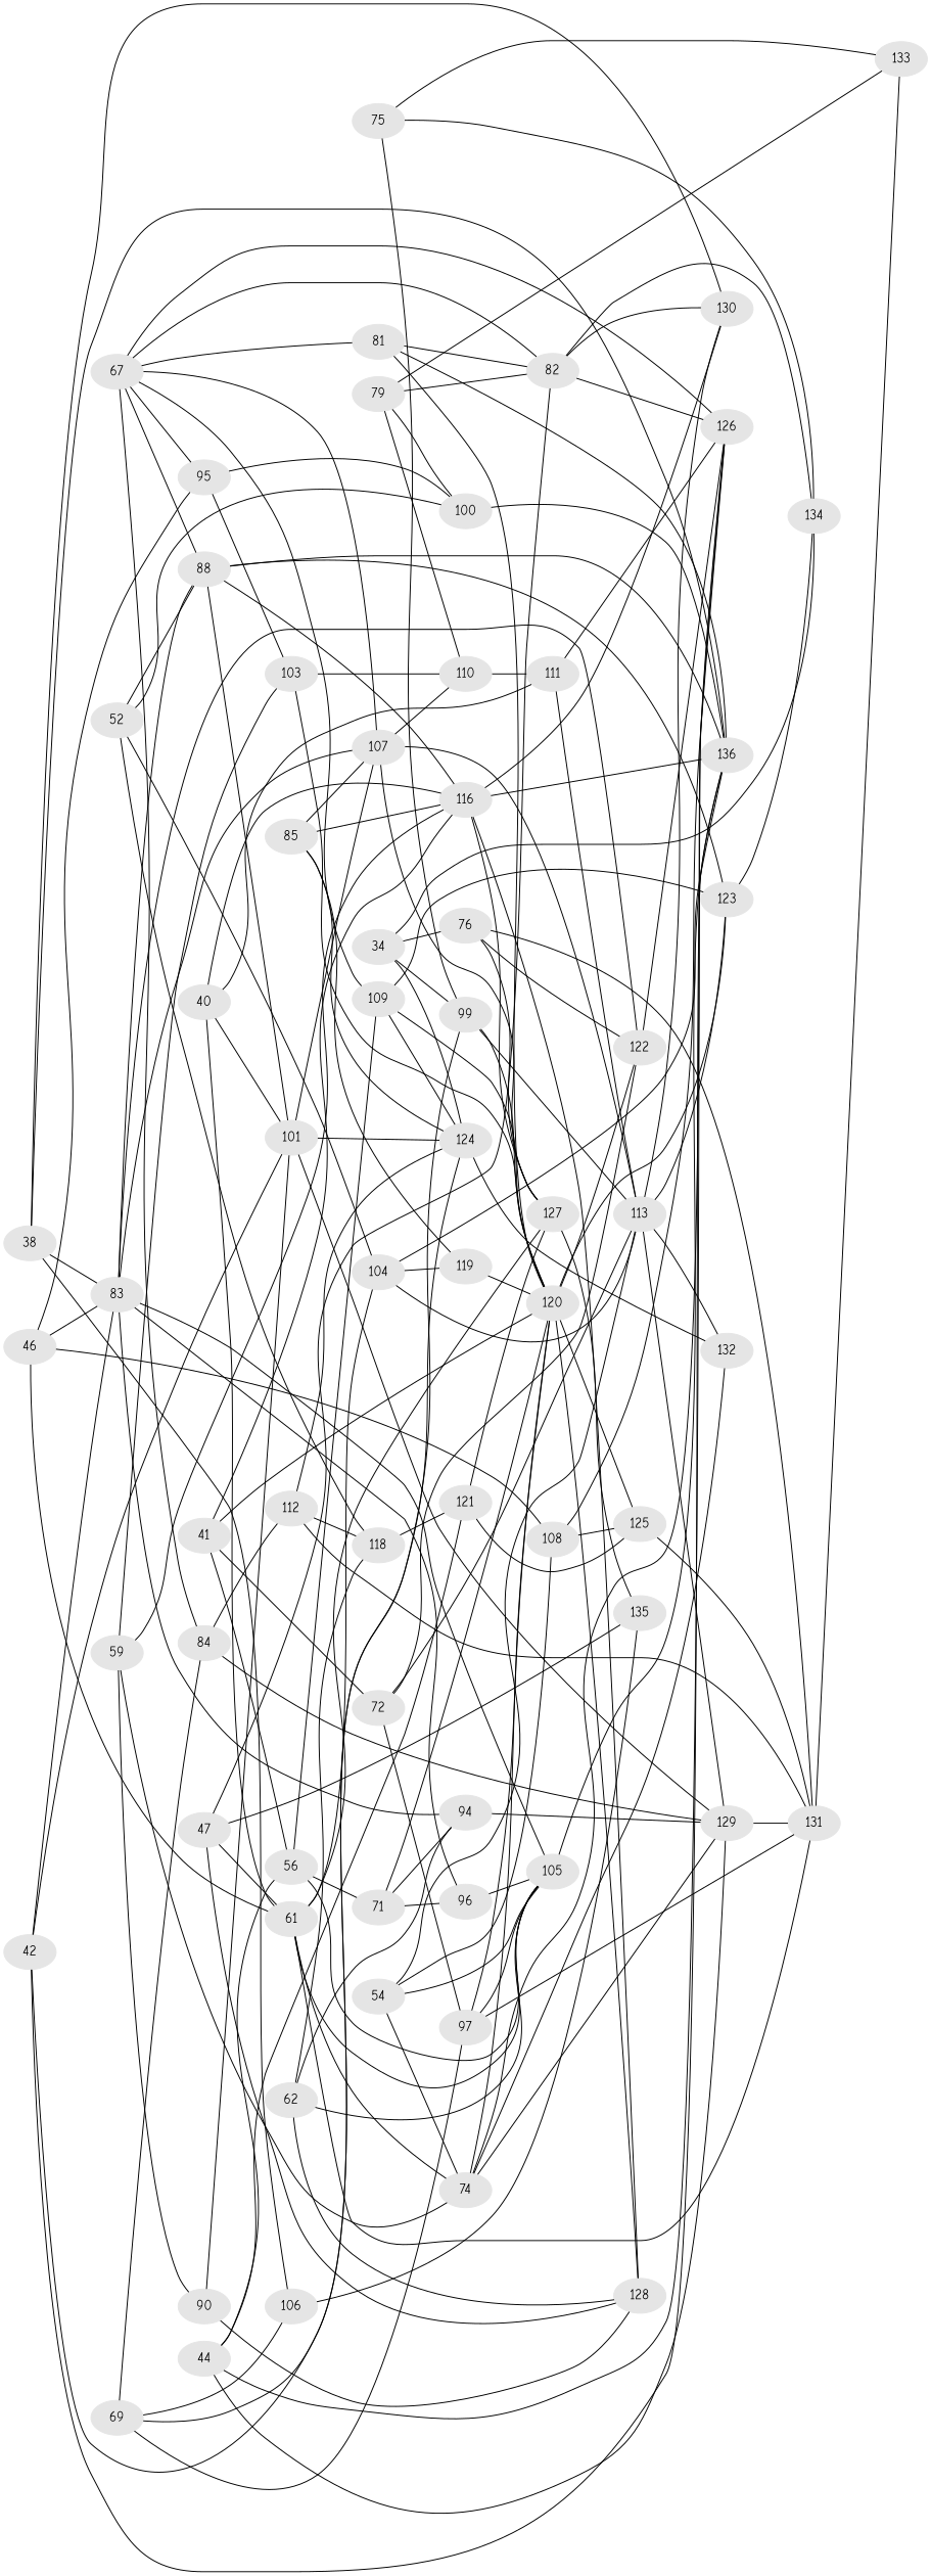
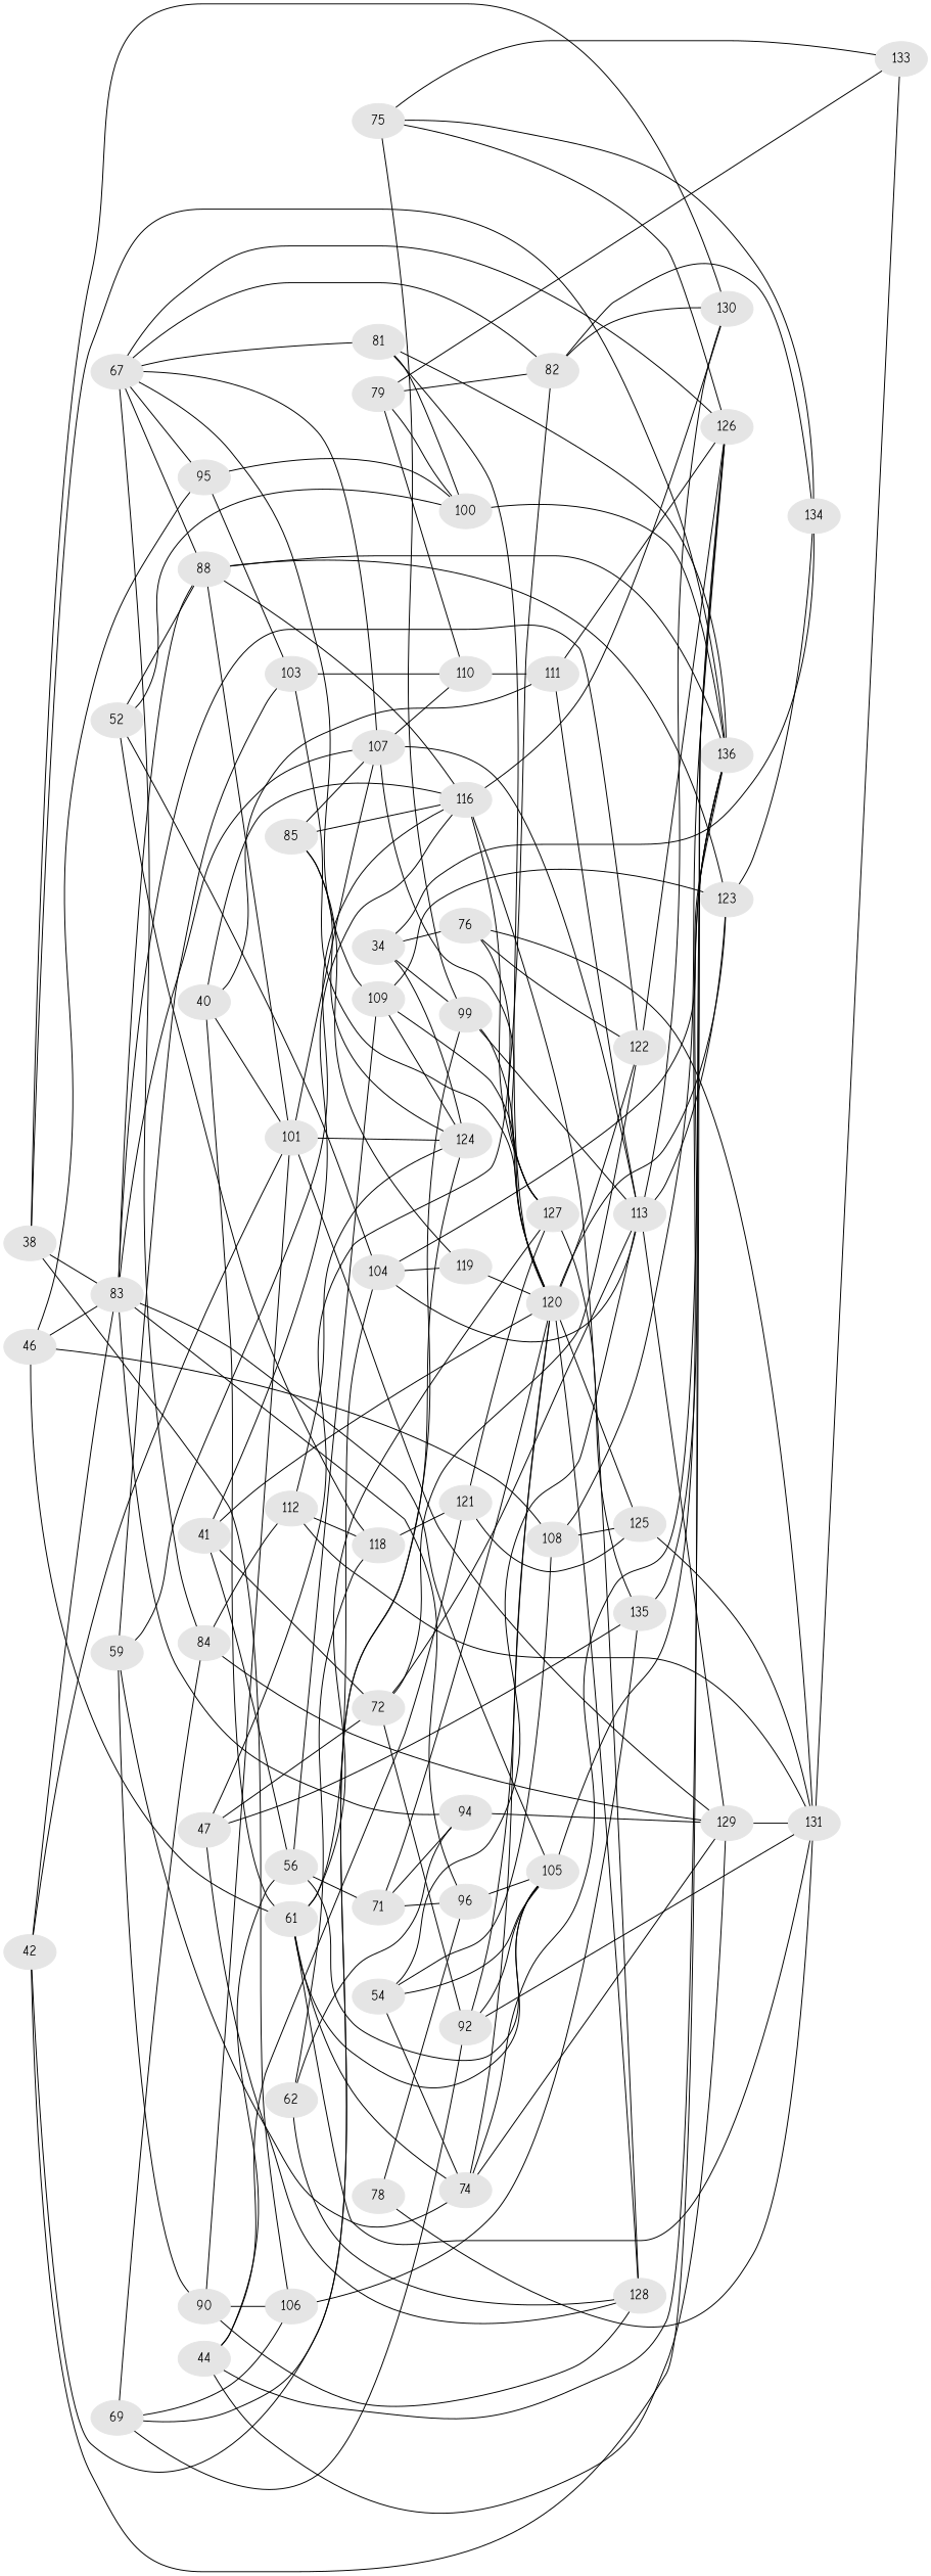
  graph {
    fontname="Comic Neue"
    rankdir=LR
    node [color=gray90 fontname="Comic Neue" style=filled]
    edge [fontname="Comic Neue"]
    34
    76
    99
    124 [super="+97"]
    134
    127 [super="+117"]
    131 [super="+20+68"]
    122 [super="+70"]
    120 [super="+7+28+89+37"]
    113 [super="+2+87"]
-   132
    83 [super="+64+65"]
    88 [super="+12+27"]
    105 [super="+73"]
    94 [super="+45"]
    107 [super="+13+57+93"]
    96 [super="+86"]
    38
    106
    130
    136 [super="+11+98+25"]
    135
    61 [super="+19+31+36"]
    104 [super="+6+102"]
    74 [super="+50+66"]
    40
    101 [super="+53"]
    111
    116 [super="+91"]
    129 [super="+15+39+49"]
    126 [super="+16+77"]
    128 [super="+21+43"]
    56 [super="+32"]
    71
    109 [super="+58"]
    41
    72
-   92 [super="+80" label=97]
+   92 [super="+80"]
    123 [super="+114"]
    125
    42
    44
    121
    46
    95
    108
    100
    103
    47
    82 [super="+29"]
    52
    118
    119 [super="+17"]
    54
    59
    90
    110
    133
    62 [super="+10"]
    67 [super="+23+55+51"]
    81
    84
    112
    69
    75 [super="+60"]
+   78
    79
    85
    34 -- 76
    34 -- 99
    34 -- 124
    34 -- 134
    76 -- 127
    76 -- 131
    76 -- 122
    99 -- 120
    99 -- 113 [weight=2]
-   124 -- 132
    127 -- 135
    131 -- 133
    122 -- 126
    120 -- 122 [weight=2]
    120 -- 128 [weight=2]
    120 -- 123 [weight=2]
    120 -- 125
-   113 -- 132
    113 -- 130
    113 -- 129
    113 -- 123
    83 -- 122
    83 -- 88
    83 -- 105
    83 -- 94 [weight=2]
    83 -- 107
    83 -- 96
    88 -- 136 [weight=2]
    88 -- 101
    88 -- 116
    88 -- 123
    105 -- 136
    94 -- 129
    107 -- 127
    107 -- 113 [weight=2]
    107 -- 110
    96 -- 105 [weight=2]
    38 -- 83
    38 -- 106
    38 -- 130
    38 -- 136
    106 -- 135
-   116 -- 136
+   135 -- 136
    61 -- 127 [weight=2]
    61 -- 131
    61 -- 105
    61 -- 104 [weight=2]
    61 -- 74
    104 -- 113
    104 -- 136 [weight=2]
    104 -- 119 [weight=2]
    74 -- 120 [weight=2]
-   74 -- 132 [weight=2]
    74 -- 129 [weight=2]
    74 -- 126
    40 -- 61
    40 -- 101
    40 -- 111
    40 -- 116
    101 -- 124
    101 -- 107
    101 -- 129 [weight=2]
    111 -- 113
    111 -- 126
    116 -- 127 [weight=2]
    116 -- 130
    116 -- 128 [weight=2]
    129 -- 131 [weight=2]
    56 -- 105 [weight=2]
    56 -- 71
    56 -- 109
    71 -- 120
    71 -- 94
    71 -- 96
    109 -- 124 [weight=2]
    109 -- 120
    109 -- 123
    41 -- 120
    41 -- 116
    41 -- 56
    41 -- 72
    72 -- 122
    72 -- 113
    72 -- 92
    92 -- 131
    92 -- 120 [weight=2]
    92 -- 105
    123 -- 134
    125 -- 131
    42 -- 99
    42 -- 83
    42 -- 136
    42 -- 101
    44 -- 129
    44 -- 126
    44 -- 56
    44 -- 121
    121 -- 127
    121 -- 125
    46 -- 83
    46 -- 61
    46 -- 95
    46 -- 108
    95 -- 100
    95 -- 103
    108 -- 126
    108 -- 125
    100 -- 136
    103 -- 120
    103 -- 110
    47 -- 135
-   47 -- 61
+   47 -- 72
    47 -- 128
    47 -- 82
    82 -- 134
    82 -- 130
    52 -- 88
    52 -- 104
    52 -- 100
    52 -- 118
    118 -- 121
    119 -- 120 [weight=3]
    54 -- 113
    54 -- 105
    54 -- 74
    54 -- 108
    59 -- 74
    59 -- 116
    59 -- 103
    59 -- 90
+   90 -- 106
    90 -- 101
    90 -- 128
    110 -- 111
-   62 -- 105
    62 -- 94 [weight=2]
    62 -- 128 [weight=2]
    62 -- 118
    67 -- 88
    67 -- 107 [weight=3]
    67 -- 126
    67 -- 109
    67 -- 95
    67 -- 82
    67 -- 81
    67 -- 84
    81 -- 120
    81 -- 136
-   81 -- 82
+   81 -- 100
    84 -- 129
    84 -- 112
    112 -- 124
    112 -- 131
    112 -- 118
    69 -- 124
    69 -- 106
    69 -- 92
    69 -- 84
    75 -- 99
    75 -- 134
-   82 -- 126 [weight=2]
+   75 -- 126 [weight=2]
    75 -- 133 [weight=2]
+   78 -- 131 [weight=2]
+   78 -- 96 [weight=2]
    79 -- 100
    79 -- 82
    79 -- 110
    79 -- 133
    85 -- 124
    85 -- 107
    85 -- 116
    85 -- 119
  }
